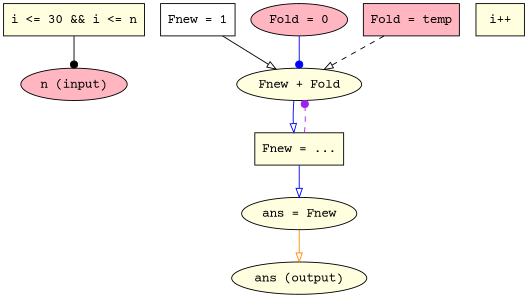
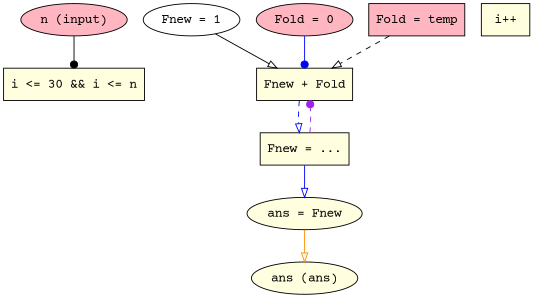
  digraph {
    fontname="Courier Prime"
    node [fillcolor=lightyellow fontname="Courier Prime" shape=box style=filled]
    edge [arrowhead=onormal color=black fontname="Courier Prime"]
    n1 [fillcolor=lightpink label="n (input)" shape=ellipse]
    n2 [label="i <= 30 && i <= n"]
-   n3 [fillcolor=white label="Fnew = 1"]
-   n4 [label="Fnew + Fold" shape=ellipse]
+   n3 [fillcolor=white label="Fnew = 1" shape=ellipse]
+   n4 [label="Fnew + Fold"]
    n5 [label="Fnew = ..."]
    n6 [fillcolor=lightpink label="Fold = 0" shape=ellipse]
    n7 [fillcolor=lightpink label="Fold = temp"]
    n8 [label="ans = Fnew" shape=ellipse]
-   n9 [label="ans (output)" shape=ellipse]
+   n9 [label="ans (ans)" shape=ellipse]
    n10 [label="i++"]
-   n2 -> n1 [arrowhead=dot]
+   n1 -> n2 [arrowhead=dot]
    n3 -> n4
-   n4 -> n5 [color=blue]
+   n4 -> n5 [color=blue style=dashed]
    n5 -> n4 [arrowhead=dot color=purple style=dashed]
    n5 -> n8 [color=blue]
    n6 -> n4 [arrowhead=dot color=blue]
    n7 -> n4 [style=dashed]
    n8 -> n9 [color=darkorange]
  }
